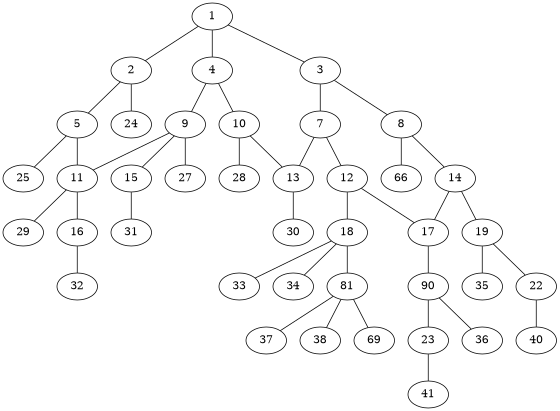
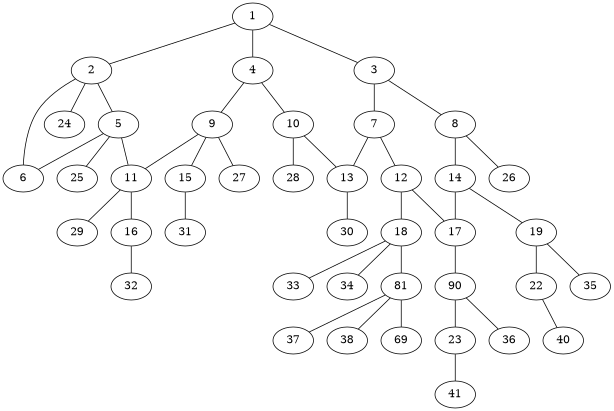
  graph {
    node [chem=C]
    edge [valence=1]
    1
    2
    3
    4
    5
+   6 [chem=O]
    24 [chem=H]
    7
    8
    9
    10
    11
    25 [chem=H]
    12
    13
    14
-   26 [chem=H label=66]
+   26 [chem=H]
    15 [chem=O]
    27 [chem=H]
    28 [chem=H]
    16 [chem=O]
    29 [chem=H]
    17
    18
    30 [chem=H]
    19
    31 [chem=H]
    32 [chem=H]
    n29 [label=90]
    n30 [label=81]
    33 [chem=H]
    34 [chem=H]
    22
    35 [chem=H]
    23
    36 [chem=H]
    37 [chem=H]
    38 [chem=H]
    n39 [chem=H label=69]
    40 [chem=H]
    41 [chem=H]
    1 -- 2
    1 -- 3
    1 -- 4 [valence=2]
    2 -- 5
+   2 -- 6
    2 -- 24
    3 -- 7 [valence=2]
    3 -- 8
    4 -- 9
    4 -- 10
+   5 -- 6
    5 -- 11
    5 -- 25
    7 -- 12
    7 -- 13
    8 -- 14 [valence=2]
    8 -- 26
    9 -- 11
    9 -- 15
    9 -- 27
    10 -- 13 [valence=2]
    10 -- 28
    11 -- 16
    11 -- 29
    12 -- 17 [valence=2]
    12 -- 18
    13 -- 30
    14 -- 17
    14 -- 19
    15 -- 31
    16 -- 32
    17 -- n29
    18 -- n30
    18 -- 33
    18 -- 34
    19 -- 22 [valence=2]
    19 -- 35
    n29 -- 23 [valence=2]
    n29 -- 36
    n30 -- 37
    n30 -- 38
    n30 -- n39
    22 -- 40
    23 -- 41
  }
